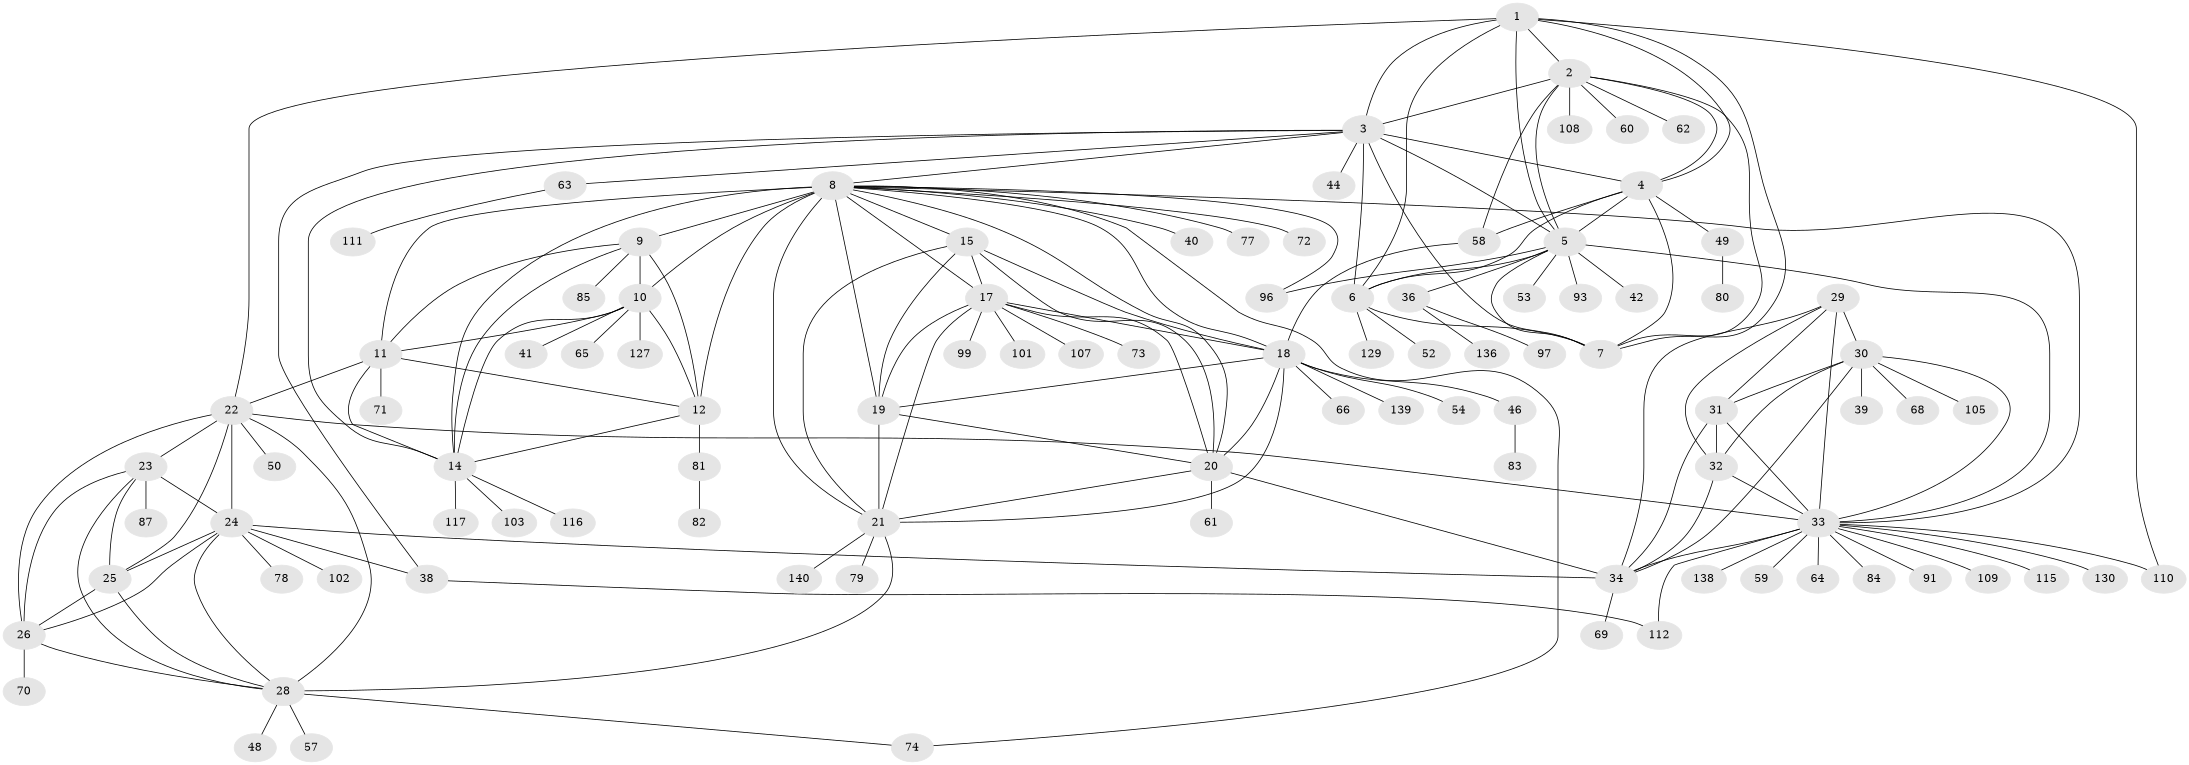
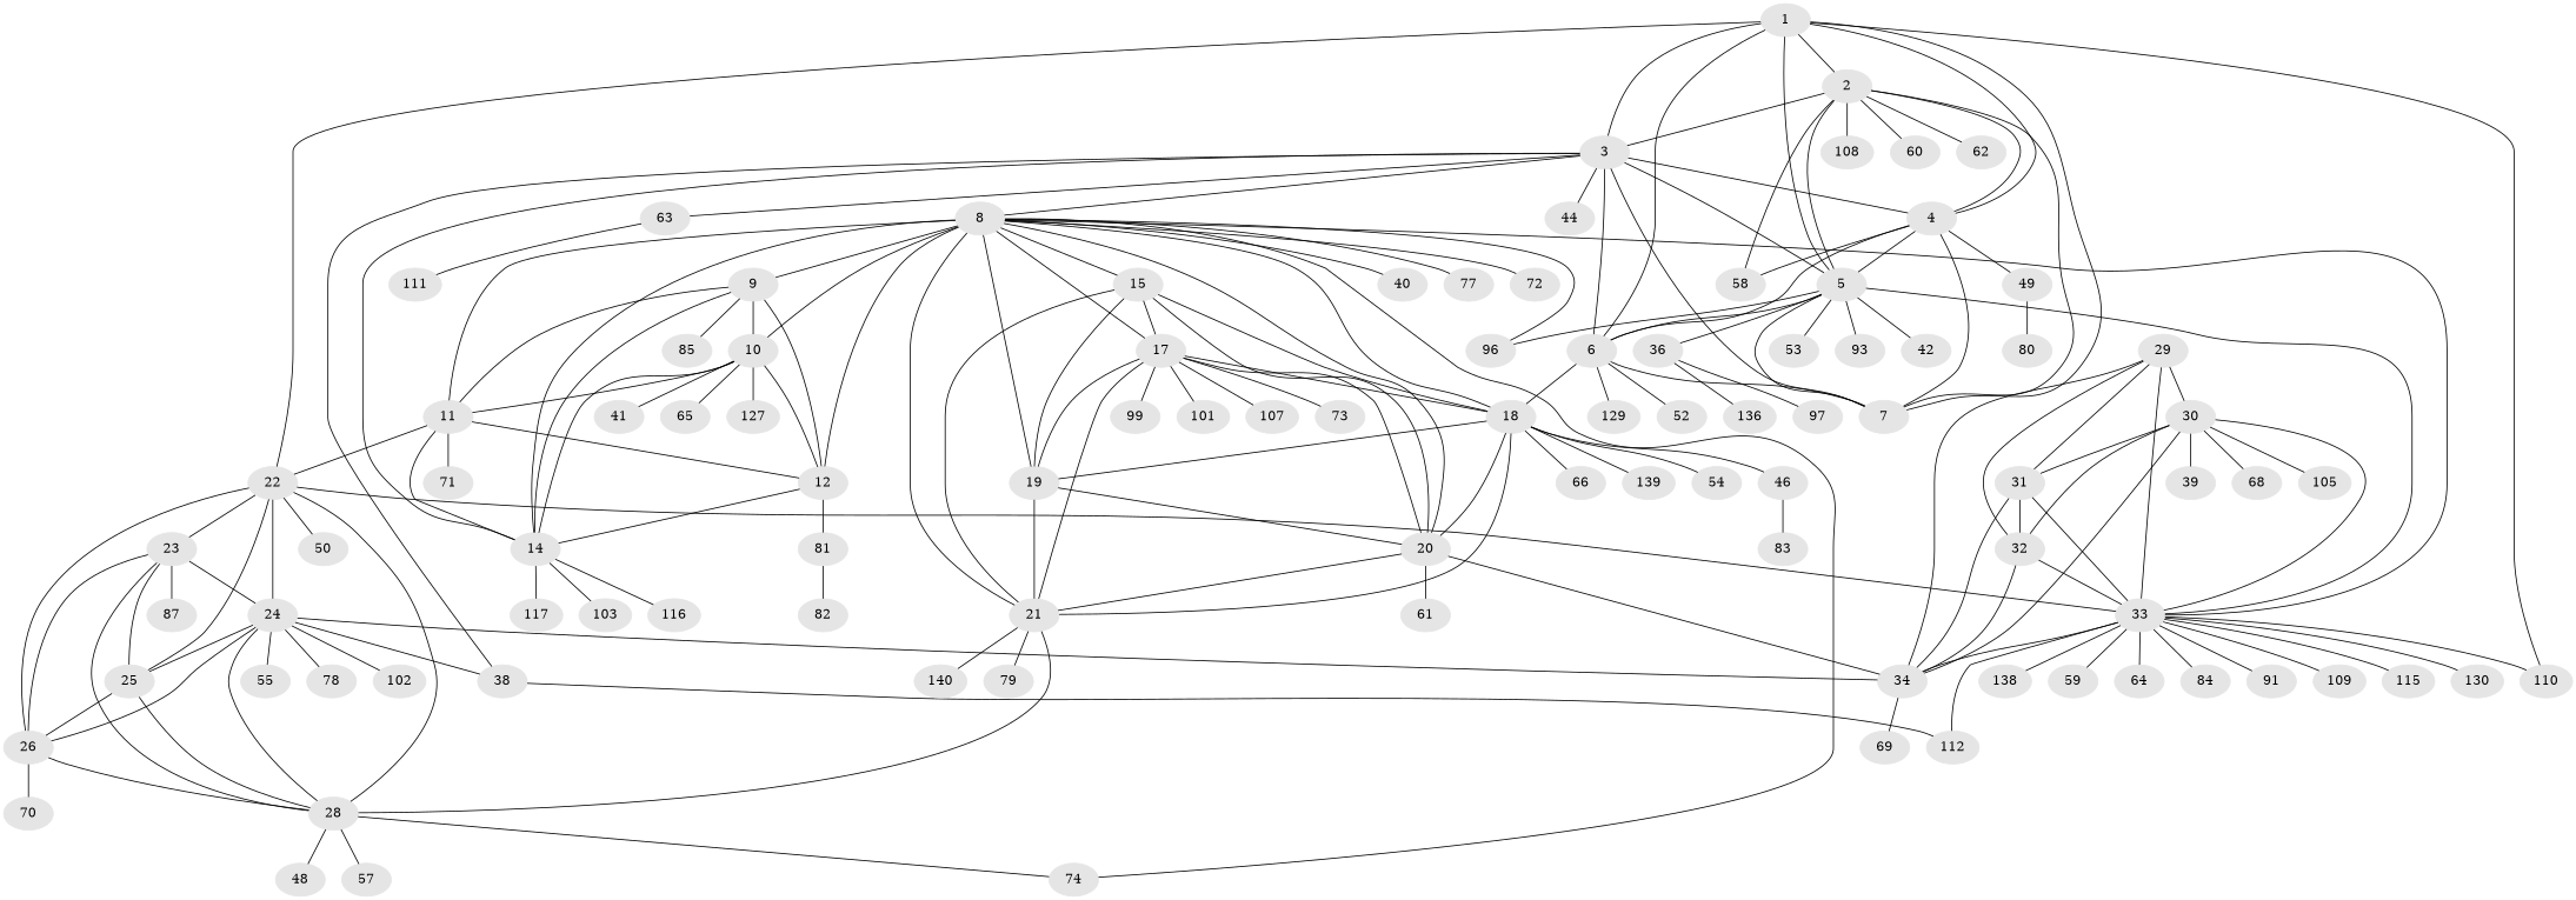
  graph {
    fontname="DejaVu Serif"
    node [color=gray90 fontname="DejaVu Serif" style=filled]
    edge [fontname="DejaVu Serif"]
    1
    2
    3
    4
    5
    6
    7
    22 [super="+27+114+125+123"]
    110
    60
    62
    108
    58
    8 [super="+137+121+16+47+13"]
    14
    38
    44
    63
    49 [super="+90+118+95+86"]
    33 [super="+35"]
    36
    42
    53
    93
    96 [super="+104"]
    18
    52 [super="+88+98"]
    129
    28
    23 [super="+124"]
    24
    25 [super="+106+100+45"]
    26
    50
    9
    10
    11
    12
    15
    17
    19 [super="+77+43+92+51"]
    20
    21
    40
    n45 [label=77]
    72
    74
    103
    116
    117
    112
    111
    80
    34 [super="+75"]
    59
    64
    84
    91 [super="+122"]
    109
    115
    130
    138
    97
    136
    46
    54
    66
    139
    85
    41 [super="+94"]
    65
    127
    71
    81
    73
    99
    101
    107
    61
    79
    140
    82
    83
    69
    48
    57
    87 [super="+132"]
+   55
    78 [super="+119"]
    102
    70
    29 [super="+126+89+56"]
    30
    31
    32 [super="+113"]
    39
    68
    105 [super="+134"]
    1 -- 2
    1 -- 3
    1 -- 4
    1 -- 5
    1 -- 6
    1 -- 7
    1 -- 22
    1 -- 110
    2 -- 3
    2 -- 4
    2 -- 5
    2 -- 7
    2 -- 60
    2 -- 62
    2 -- 108
    2 -- 58
    3 -- 4
    3 -- 5
    3 -- 6
    3 -- 7
    3 -- 8
    3 -- 14
    3 -- 38
    3 -- 44
    3 -- 63
    4 -- 5
    4 -- 6
    4 -- 7
    4 -- 58
    4 -- 49
    5 -- 6
    5 -- 7
    5 -- 33
    5 -- 36
    5 -- 42
    5 -- 53
    5 -- 93
    5 -- 96
    6 -- 7
-   58 -- 18
+   6 -- 18
    6 -- 52
    6 -- 129
    22 -- 33
    22 -- 28 [weight=2]
    22 -- 23 [weight=2]
    22 -- 24 [weight=2]
    22 -- 25 [weight=2]
    22 -- 26 [weight=2]
    22 -- 50
    8 -- 14 [weight=2]
    8 -- 33
    8 -- 96
    8 -- 18
    8 -- 9 [weight=2]
    8 -- 10 [weight=2]
    8 -- 11 [weight=2]
    8 -- 12 [weight=2]
    8 -- 15
    8 -- 17
    8 -- 19
    8 -- 20
    8 -- 21
    8 -- 40
    8 -- n45
    8 -- 72
    8 -- 74
    14 -- 103
    14 -- 116
    14 -- 117
    38 -- 112
    63 -- 111
    49 -- 80
    33 -- 110
    33 -- 112
    33 -- 34 [weight=2]
    33 -- 59
    33 -- 64
    33 -- 84
    33 -- 91
    33 -- 109
    33 -- 115
    33 -- 130
    33 -- 138
    36 -- 97
    36 -- 136
    18 -- 19
    18 -- 20
    18 -- 21
    18 -- 46
    18 -- 54
    18 -- 66
    18 -- 139
    28 -- 74
    28 -- 48
    28 -- 57
    23 -- 28
    23 -- 24
    23 -- 25
    23 -- 26
    23 -- 87
    24 -- 38
    24 -- 28
    24 -- 25
    24 -- 26
    24 -- 34
+   24 -- 55
    24 -- 78
    24 -- 102
    25 -- 28
    25 -- 26
    26 -- 28
    26 -- 70
    9 -- 14
    9 -- 10
    9 -- 11
    9 -- 12
    9 -- 85
    10 -- 14
    10 -- 11
    10 -- 12
    10 -- 41
    10 -- 65
    10 -- 127
    11 -- 22
    11 -- 14
    11 -- 12
    11 -- 71
    12 -- 14
    12 -- 81
    15 -- 18
    15 -- 17
    15 -- 19
    15 -- 20
    15 -- 21
    17 -- 18
    17 -- 19
    17 -- 20
    17 -- 21
    17 -- 73
    17 -- 99
    17 -- 101
    17 -- 107
    19 -- 20
    19 -- 21
    20 -- 21
    20 -- 34
    20 -- 61
    21 -- 28
    21 -- 79
    21 -- 140
    34 -- 69
    46 -- 83
    81 -- 82
    29 -- 33 [weight=2]
    29 -- 34
    29 -- 30
    29 -- 31
    29 -- 32
    30 -- 33 [weight=2]
    30 -- 34
    30 -- 31
    30 -- 32
    30 -- 39
    30 -- 68
    30 -- 105
    31 -- 33 [weight=2]
    31 -- 34
    31 -- 32
    32 -- 33 [weight=2]
    32 -- 34
  }
